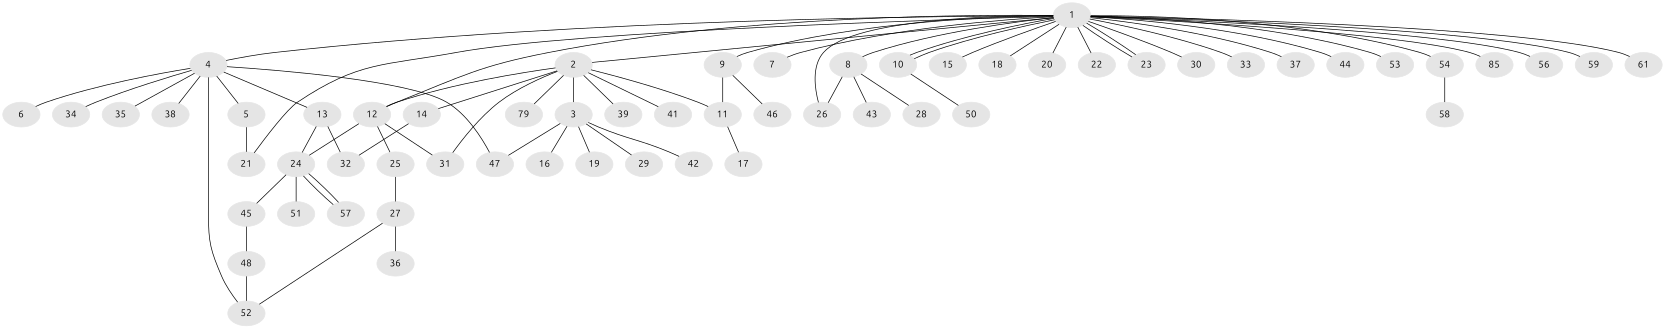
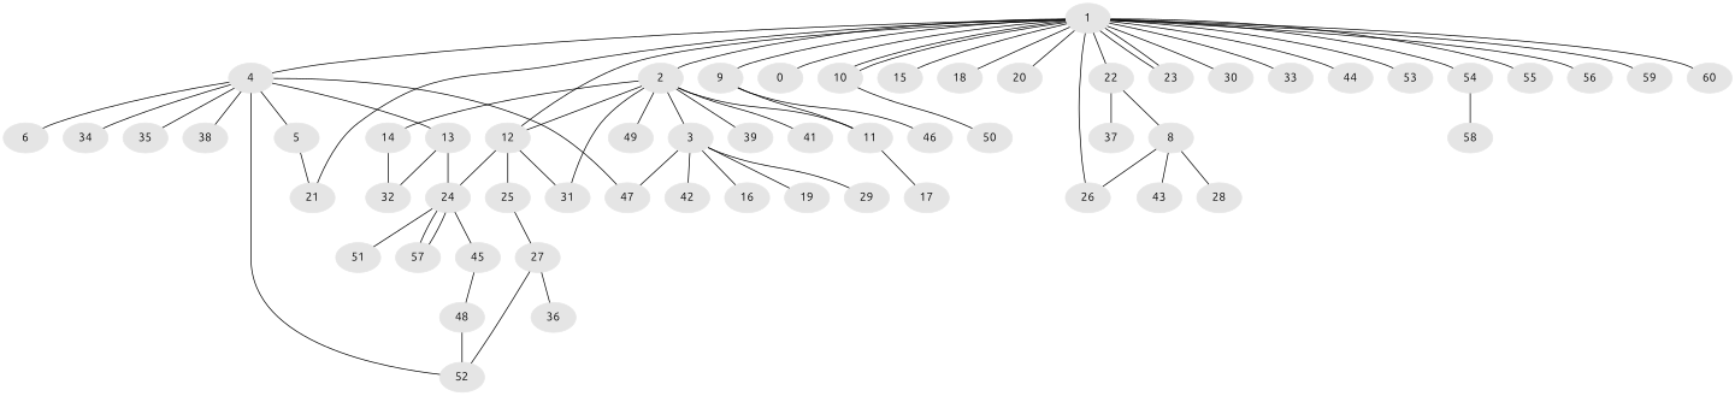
  graph {
    fontname=Ubuntu
    node [color=gray90 fontname=Ubuntu style=filled]
    edge [fontname=Ubuntu]
    1
    2
    4
-   7
+   7 [label=0]
    8
    9
    10
    12
    15
    18
    20
    21
    22
    23
    26
    30
    33
    37
    44
    53
    54
-   55 [label=85]
+   55
    56
    59
-   60 [label=61]
+   60
    3
    11
    14
    31
    39
    41
-   49 [label=79]
+   49
    47
    5
    6
    13
    34
    35
    38
    52
    28
    43
    46
    50
    24
    25
    58
    16
    19
    29
    42
    17
    32
    45
    51
    57
    27
    48
    36
    1 -- 2
    1 -- 4
    1 -- 7
-   1 -- 8
+   22 -- 8
    1 -- 9
    1 -- 10
    1 -- 10
    1 -- 12
    1 -- 15
    1 -- 18
    1 -- 20
    1 -- 21
    1 -- 22
    1 -- 23
    1 -- 23
    1 -- 26
    1 -- 30
    1 -- 33
-   1 -- 37
+   22 -- 37
    1 -- 44
    1 -- 53
    1 -- 54
    1 -- 55
    1 -- 56
    1 -- 59
    1 -- 60
    2 -- 12
    2 -- 3
    2 -- 11
    2 -- 14
    2 -- 31
    2 -- 39
    2 -- 41
    2 -- 49
    4 -- 47
    4 -- 5
    4 -- 6
    4 -- 13
    4 -- 34
    4 -- 35
    4 -- 38
    4 -- 52
    8 -- 26
    8 -- 28
    8 -- 43
    9 -- 11
    9 -- 46
    10 -- 50
    12 -- 31
    12 -- 24
    12 -- 25
    54 -- 58
    3 -- 47
    3 -- 16
    3 -- 19
    3 -- 29
    3 -- 42
    11 -- 17
    14 -- 32
    5 -- 21
    13 -- 24
    13 -- 32
    24 -- 45
    24 -- 51
    24 -- 57
    24 -- 57
    25 -- 27
    45 -- 48
    27 -- 52
    27 -- 36
    48 -- 52
  }
